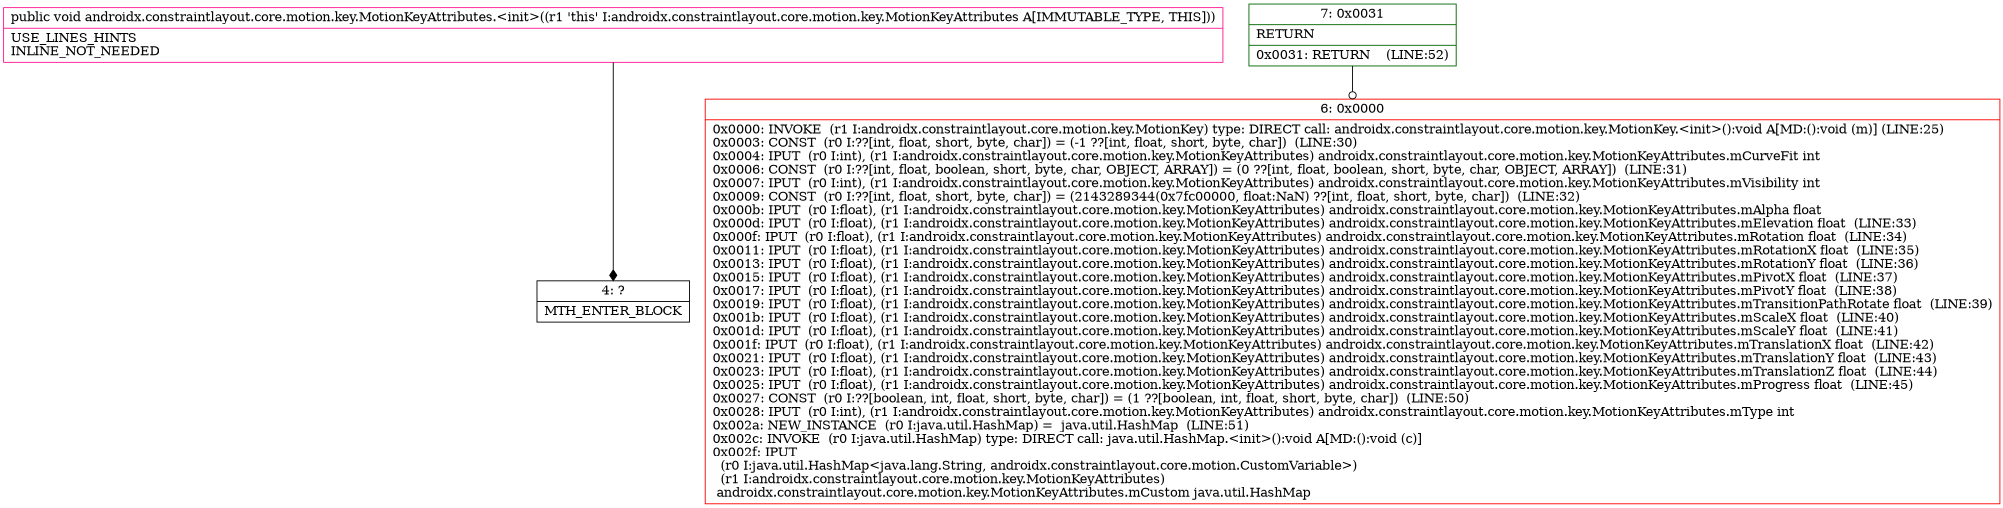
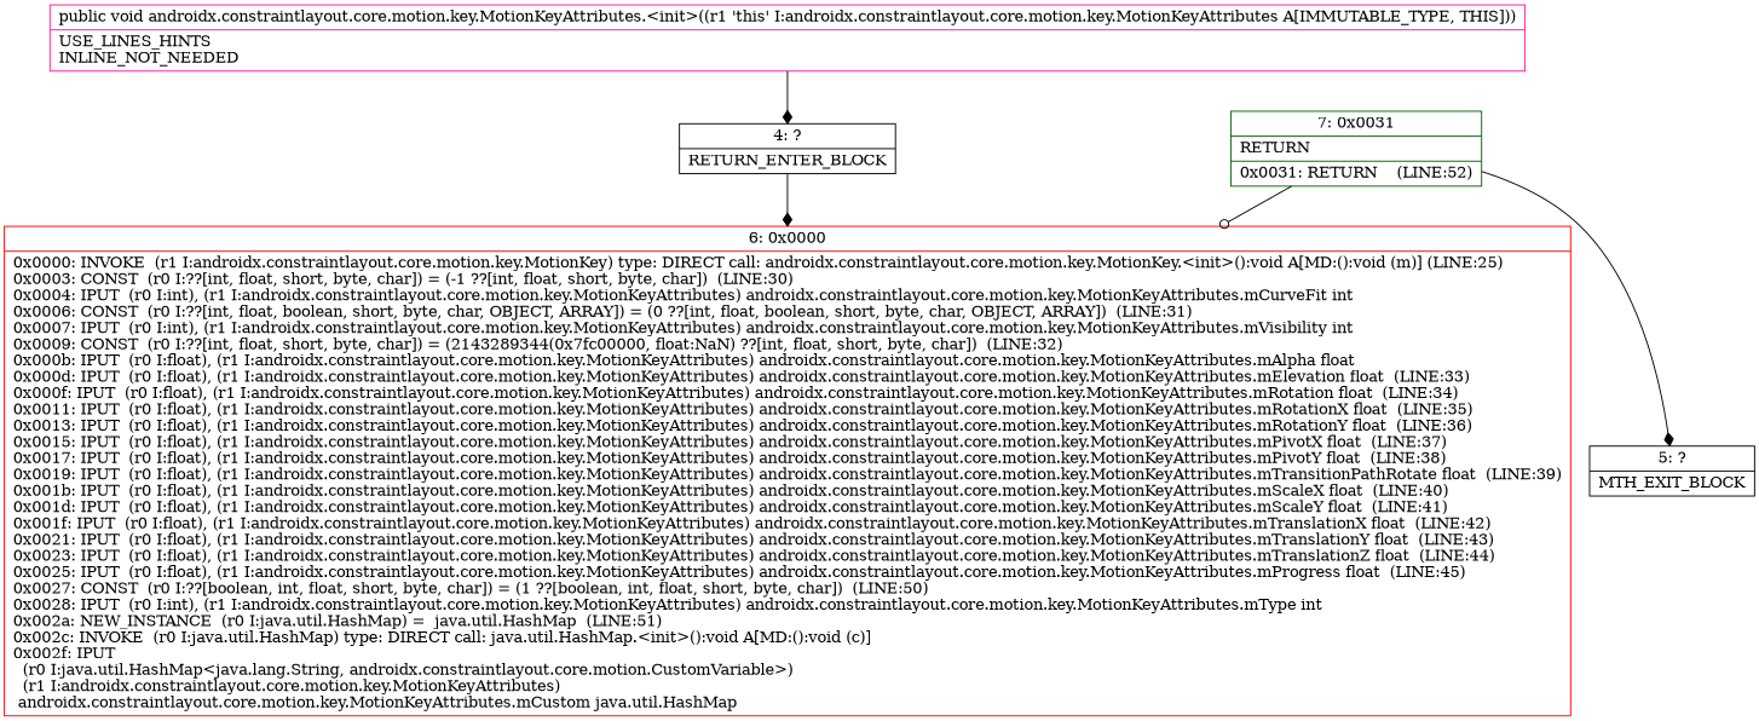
  digraph {
    node [color=black shape=record]
    edge [arrowhead=diamond]
-   n1 [label="{4\:\ ?|MTH_ENTER_BLOCK\l}"]
+   n1 [label="{4\:\ ?|RETURN_ENTER_BLOCK\l}"]
    n2 [color=red label="{6\:\ 0x0000|0x0000: INVOKE  (r1 I:androidx.constraintlayout.core.motion.key.MotionKey) type: DIRECT call: androidx.constraintlayout.core.motion.key.MotionKey.\<init\>():void A[MD:():void (m)] (LINE:25)\l0x0003: CONST  (r0 I:??[int, float, short, byte, char]) = (\-1 ??[int, float, short, byte, char])  (LINE:30)\l0x0004: IPUT  (r0 I:int), (r1 I:androidx.constraintlayout.core.motion.key.MotionKeyAttributes) androidx.constraintlayout.core.motion.key.MotionKeyAttributes.mCurveFit int \l0x0006: CONST  (r0 I:??[int, float, boolean, short, byte, char, OBJECT, ARRAY]) = (0 ??[int, float, boolean, short, byte, char, OBJECT, ARRAY])  (LINE:31)\l0x0007: IPUT  (r0 I:int), (r1 I:androidx.constraintlayout.core.motion.key.MotionKeyAttributes) androidx.constraintlayout.core.motion.key.MotionKeyAttributes.mVisibility int \l0x0009: CONST  (r0 I:??[int, float, short, byte, char]) = (2143289344(0x7fc00000, float:NaN) ??[int, float, short, byte, char])  (LINE:32)\l0x000b: IPUT  (r0 I:float), (r1 I:androidx.constraintlayout.core.motion.key.MotionKeyAttributes) androidx.constraintlayout.core.motion.key.MotionKeyAttributes.mAlpha float \l0x000d: IPUT  (r0 I:float), (r1 I:androidx.constraintlayout.core.motion.key.MotionKeyAttributes) androidx.constraintlayout.core.motion.key.MotionKeyAttributes.mElevation float  (LINE:33)\l0x000f: IPUT  (r0 I:float), (r1 I:androidx.constraintlayout.core.motion.key.MotionKeyAttributes) androidx.constraintlayout.core.motion.key.MotionKeyAttributes.mRotation float  (LINE:34)\l0x0011: IPUT  (r0 I:float), (r1 I:androidx.constraintlayout.core.motion.key.MotionKeyAttributes) androidx.constraintlayout.core.motion.key.MotionKeyAttributes.mRotationX float  (LINE:35)\l0x0013: IPUT  (r0 I:float), (r1 I:androidx.constraintlayout.core.motion.key.MotionKeyAttributes) androidx.constraintlayout.core.motion.key.MotionKeyAttributes.mRotationY float  (LINE:36)\l0x0015: IPUT  (r0 I:float), (r1 I:androidx.constraintlayout.core.motion.key.MotionKeyAttributes) androidx.constraintlayout.core.motion.key.MotionKeyAttributes.mPivotX float  (LINE:37)\l0x0017: IPUT  (r0 I:float), (r1 I:androidx.constraintlayout.core.motion.key.MotionKeyAttributes) androidx.constraintlayout.core.motion.key.MotionKeyAttributes.mPivotY float  (LINE:38)\l0x0019: IPUT  (r0 I:float), (r1 I:androidx.constraintlayout.core.motion.key.MotionKeyAttributes) androidx.constraintlayout.core.motion.key.MotionKeyAttributes.mTransitionPathRotate float  (LINE:39)\l0x001b: IPUT  (r0 I:float), (r1 I:androidx.constraintlayout.core.motion.key.MotionKeyAttributes) androidx.constraintlayout.core.motion.key.MotionKeyAttributes.mScaleX float  (LINE:40)\l0x001d: IPUT  (r0 I:float), (r1 I:androidx.constraintlayout.core.motion.key.MotionKeyAttributes) androidx.constraintlayout.core.motion.key.MotionKeyAttributes.mScaleY float  (LINE:41)\l0x001f: IPUT  (r0 I:float), (r1 I:androidx.constraintlayout.core.motion.key.MotionKeyAttributes) androidx.constraintlayout.core.motion.key.MotionKeyAttributes.mTranslationX float  (LINE:42)\l0x0021: IPUT  (r0 I:float), (r1 I:androidx.constraintlayout.core.motion.key.MotionKeyAttributes) androidx.constraintlayout.core.motion.key.MotionKeyAttributes.mTranslationY float  (LINE:43)\l0x0023: IPUT  (r0 I:float), (r1 I:androidx.constraintlayout.core.motion.key.MotionKeyAttributes) androidx.constraintlayout.core.motion.key.MotionKeyAttributes.mTranslationZ float  (LINE:44)\l0x0025: IPUT  (r0 I:float), (r1 I:androidx.constraintlayout.core.motion.key.MotionKeyAttributes) androidx.constraintlayout.core.motion.key.MotionKeyAttributes.mProgress float  (LINE:45)\l0x0027: CONST  (r0 I:??[boolean, int, float, short, byte, char]) = (1 ??[boolean, int, float, short, byte, char])  (LINE:50)\l0x0028: IPUT  (r0 I:int), (r1 I:androidx.constraintlayout.core.motion.key.MotionKeyAttributes) androidx.constraintlayout.core.motion.key.MotionKeyAttributes.mType int \l0x002a: NEW_INSTANCE  (r0 I:java.util.HashMap) =  java.util.HashMap  (LINE:51)\l0x002c: INVOKE  (r0 I:java.util.HashMap) type: DIRECT call: java.util.HashMap.\<init\>():void A[MD:():void (c)]\l0x002f: IPUT  \l  (r0 I:java.util.HashMap\<java.lang.String, androidx.constraintlayout.core.motion.CustomVariable\>)\l  (r1 I:androidx.constraintlayout.core.motion.key.MotionKeyAttributes)\l androidx.constraintlayout.core.motion.key.MotionKeyAttributes.mCustom java.util.HashMap \l}"]
    n3 [color=darkgreen label="{7\:\ 0x0031|RETURN\l|0x0031: RETURN    (LINE:52)\l}"]
+   n4 [label="{5\:\ ?|MTH_EXIT_BLOCK\l}"]
    n5 [color=deeppink label="{public void androidx.constraintlayout.core.motion.key.MotionKeyAttributes.\<init\>((r1 'this' I:androidx.constraintlayout.core.motion.key.MotionKeyAttributes A[IMMUTABLE_TYPE, THIS]))  | USE_LINES_HINTS\lINLINE_NOT_NEEDED\l}"]
+   n1 -> n2
    n3 -> n2 [arrowhead=odot]
+   n3 -> n4
    n5 -> n1
  }
